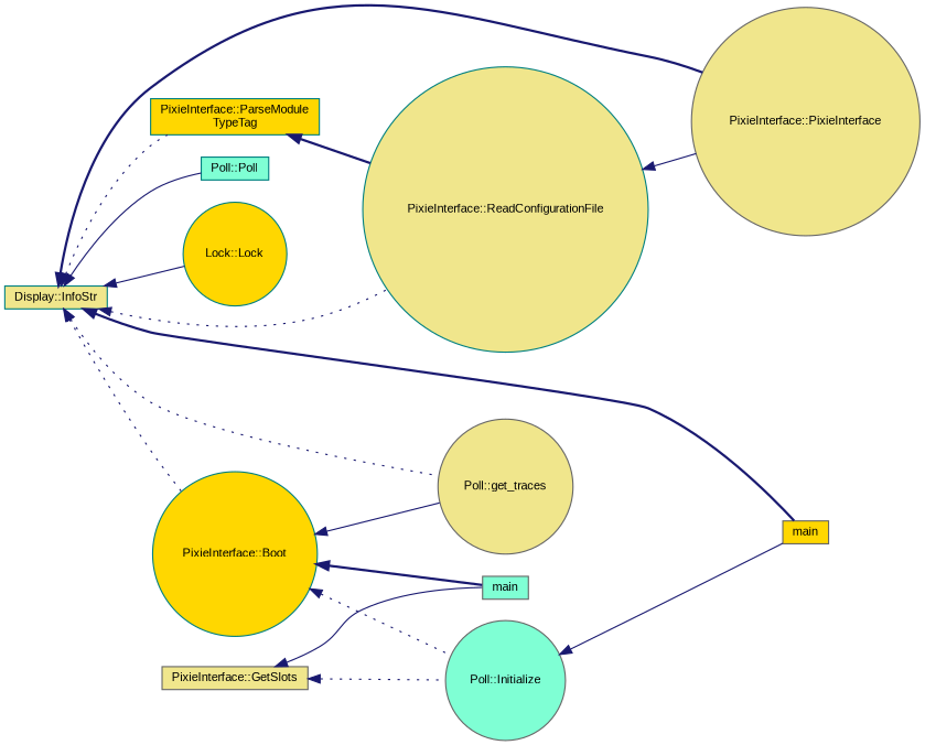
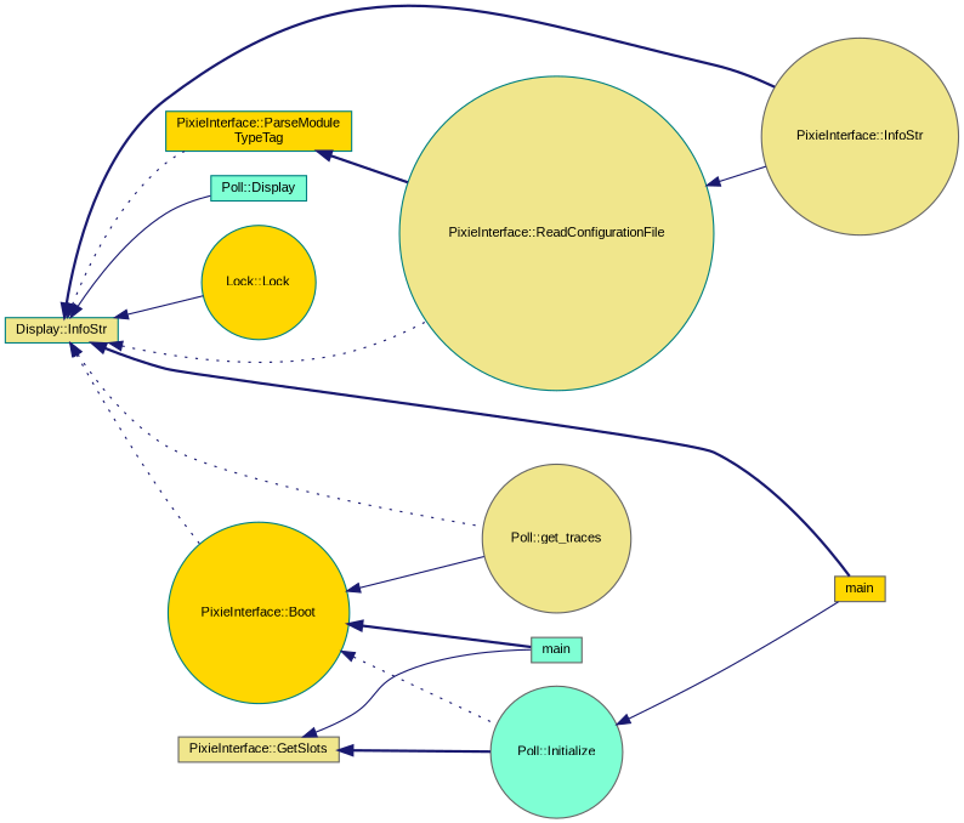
  digraph {
    fontname="Liberation Sans"
    rankdir=LR
    node [color=teal fillcolor=khaki fontname="Liberation Sans" fontsize=10 shape=box style=filled]
    edge [color=midnightblue dir=back fontname="Liberation Sans" fontsize=10 labelfontname=Helvetica labelfontsize=10 style=solid]
    n1 [fontcolor=black height=0.2 label="Display::InfoStr" width=0.4]
    n2 [fillcolor=gold height=0.2 label="Lock::Lock" shape=circle width=0.4]
-   n3 [color=gray40 height=0.2 label="PixieInterface::PixieInterface" shape=circle width=0.4]
+   n3 [color=gray40 height=0.2 label="PixieInterface::InfoStr" shape=circle width=0.4]
    n4 [fillcolor=gold height=0.2 label="PixieInterface::ParseModule\lTypeTag" width=0.4]
    n5 [height=0.2 label="PixieInterface::ReadConfigurationFile" shape=circle width=0.4]
    n6 [color=gray40 fillcolor=gold height=0.2 label=main width=0.4]
    n7 [fillcolor=gold height=0.2 label="PixieInterface::Boot" shape=circle width=0.4]
    n8 [color=gray40 height=0.2 label="Poll::get_traces" shape=circle width=0.4]
-   n9 [fillcolor=aquamarine height=0.2 label="Poll::Poll" width=0.4]
+   n9 [fillcolor=aquamarine height=0.2 label="Poll::Display" width=0.4]
    n10 [color=gray40 height=0.2 label="PixieInterface::GetSlots" width=0.4]
    n11 [color=gray40 fillcolor=aquamarine height=0.2 label=main width=0.4]
    n12 [color=gray40 fillcolor=aquamarine height=0.2 label="Poll::Initialize" shape=circle width=0.4]
    n1 -> n2
    n1 -> n3 [style=bold]
    n1 -> n4 [style=dotted]
    n1 -> n5 [style=dotted]
    n1 -> n6 [style=bold]
    n1 -> n7 [style=dotted]
    n1 -> n8 [style=dotted]
    n1 -> n9
    n4 -> n5 [style=bold]
    n5 -> n3
    n7 -> n8
    n7 -> n11 [style=bold]
    n7 -> n12 [style=dotted]
    n10 -> n11
-   n10 -> n12 [style=dotted]
+   n10 -> n12 [style=bold]
    n12 -> n6
  }
